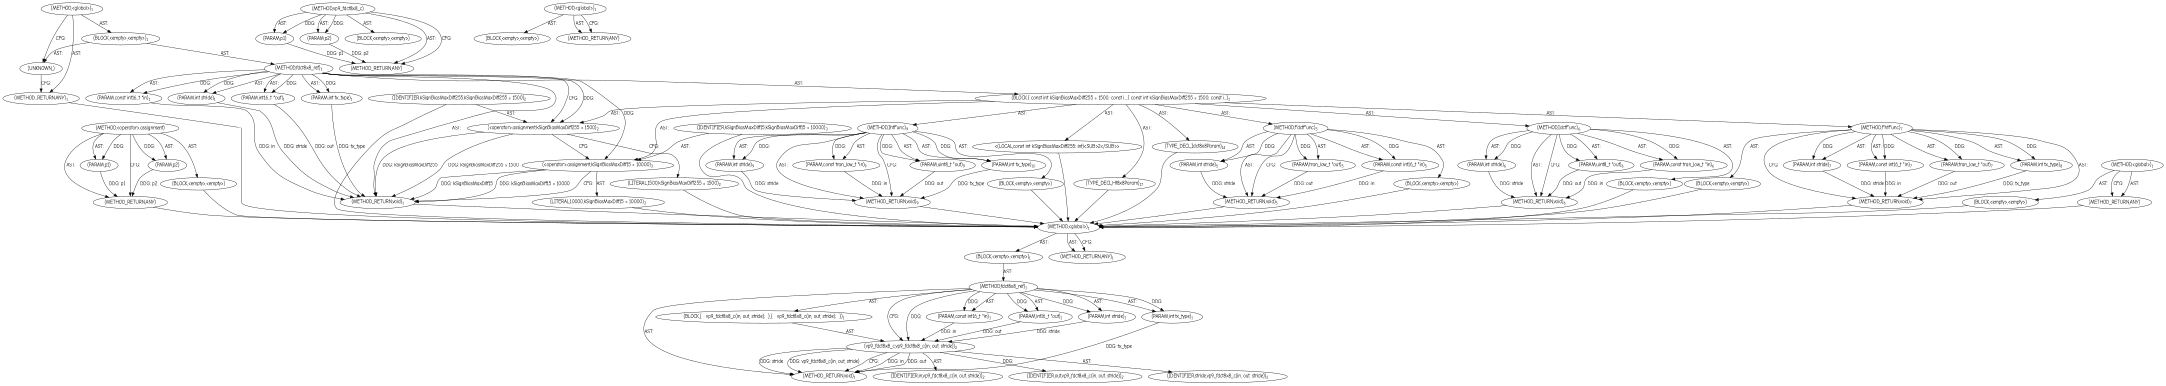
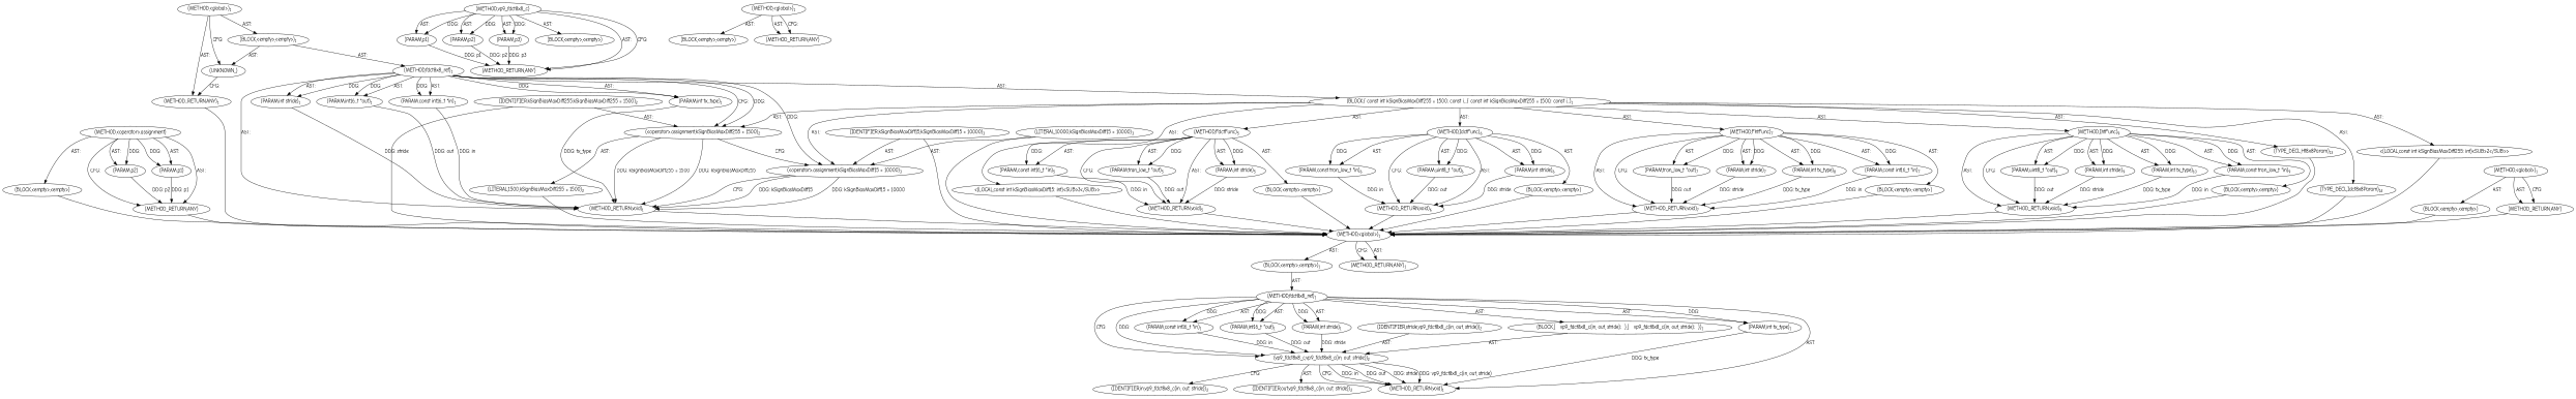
  digraph {
    fontname="Comic Neue"
    node [fontname="Comic Neue"]
    edge [fontname="Comic Neue"]
    n1 [label=<(METHOD,&lt;global&gt;)<SUB>1</SUB>>]
    n2 [label=<(BLOCK,&lt;empty&gt;,&lt;empty&gt;)<SUB>1</SUB>>]
    n3 [label=<(METHOD_RETURN,ANY)<SUB>1</SUB>>]
    n4 [label=<(METHOD,fdct8x8_ref)<SUB>1</SUB>>]
    n5 [label=<(PARAM,const int16_t *in)<SUB>1</SUB>>]
    n6 [label=<(PARAM,int16_t *out)<SUB>1</SUB>>]
    n7 [label=<(PARAM,int stride)<SUB>1</SUB>>]
    n8 [label=<(PARAM,int tx_type)<SUB>1</SUB>>]
    n9 [label=<(BLOCK,{   vp9_fdct8x8_c(in, out, stride);  },{   vp9_fdct8x8_c(in, out, stride);  })<SUB>1</SUB>>]
    n10 [label=<(vp9_fdct8x8_c,vp9_fdct8x8_c(in, out, stride))<SUB>2</SUB>>]
    n11 [label=<(METHOD_RETURN,void)<SUB>1</SUB>>]
    n12 [label=<(IDENTIFIER,in,vp9_fdct8x8_c(in, out, stride))<SUB>2</SUB>>]
    n13 [label=<(IDENTIFIER,out,vp9_fdct8x8_c(in, out, stride))<SUB>2</SUB>>]
    n14 [label=<(IDENTIFIER,stride,vp9_fdct8x8_c(in, out, stride))<SUB>2</SUB>>]
    n15 [label=<(METHOD,vp9_fdct8x8_c)>]
    n16 [label=<(PARAM,p1)>]
    n17 [label=<(PARAM,p2)>]
+   n18 [label=<(PARAM,p3)>]
    n19 [label=<(BLOCK,&lt;empty&gt;,&lt;empty&gt;)>]
    n20 [label=<(METHOD_RETURN,ANY)>]
    n21 [label=<(METHOD,&lt;global&gt;)<SUB>1</SUB>>]
    n22 [label=<(BLOCK,&lt;empty&gt;,&lt;empty&gt;)>]
    n23 [label=<(METHOD_RETURN,ANY)>]
    n24 [label=<(METHOD,&lt;operator&gt;.assignment)>]
    n25 [label=<(PARAM,p1)>]
    n26 [label=<(PARAM,p2)>]
    n27 [label=<(BLOCK,&lt;empty&gt;,&lt;empty&gt;)>]
    n28 [label=<(METHOD_RETURN,ANY)>]
    n29 [label=<(METHOD,&lt;global&gt;)<SUB>1</SUB>>]
    n30 [label=<(BLOCK,&lt;empty&gt;,&lt;empty&gt;)<SUB>1</SUB>>]
    n31 [label=<(UNKNOWN,,)>]
    n32 [label=<(METHOD_RETURN,ANY)<SUB>1</SUB>>]
    n33 [label=<(METHOD,fdct8x8_ref)<SUB>1</SUB>>]
    n34 [label=<(PARAM,const int16_t *in)<SUB>1</SUB>>]
    n35 [label=<(PARAM,int16_t *out)<SUB>1</SUB>>]
    n36 [label=<(PARAM,int stride)<SUB>1</SUB>>]
    n37 [label=<(PARAM,int tx_type)<SUB>1</SUB>>]
    n38 [label=<(BLOCK,{ const int kSignBiasMaxDiff255 = 1500; const i...,{ const int kSignBiasMaxDiff255 = 1500; const i...)<SUB>1</SUB>>]
    n39 [label=<(&lt;operator&gt;.assignment,kSignBiasMaxDiff255 = 1500)<SUB>2</SUB>>]
    n40 [label=<(&lt;operator&gt;.assignment,kSignBiasMaxDiff15 = 10000)<SUB>3</SUB>>]
    n41 [label=<(METHOD_RETURN,void)<SUB>1</SUB>>]
    n42 [label="<(LOCAL,const int kSignBiasMaxDiff255: int)<SUB>2</SUB>>"]
+   n43 [label="<(LOCAL,const int kSignBiasMaxDiff15: int)<SUB>3</SUB>>"]
    n44 [label=<(METHOD,FdctFunc)<SUB>5</SUB>>]
    n45 [label=<(METHOD,IdctFunc)<SUB>6</SUB>>]
    n46 [label=<(METHOD,FhtFunc)<SUB>7</SUB>>]
    n47 [label=<(METHOD,IhtFunc)<SUB>9</SUB>>]
-   n48 [label=<(TYPE_DECL,Ht8x8Param)<SUB>17</SUB>>]
+   n48 [label=<(TYPE_DECL,Ht8x8Param)<SUB>13</SUB>>]
    n49 [label=<(TYPE_DECL,Idct8x8Param)<SUB>14</SUB>>]
    n50 [label=<(LITERAL,1500,kSignBiasMaxDiff255 = 1500)<SUB>2</SUB>>]
    n51 [label=<(LITERAL,10000,kSignBiasMaxDiff15 = 10000)<SUB>3</SUB>>]
    n52 [label=<(PARAM,const int16_t *in)<SUB>5</SUB>>]
    n53 [label=<(PARAM,tran_low_t *out)<SUB>5</SUB>>]
    n54 [label=<(PARAM,int stride)<SUB>5</SUB>>]
    n55 [label=<(BLOCK,&lt;empty&gt;,&lt;empty&gt;)>]
    n56 [label=<(METHOD_RETURN,void)<SUB>5</SUB>>]
    n57 [label=<(PARAM,const tran_low_t *in)<SUB>6</SUB>>]
    n58 [label=<(PARAM,uint8_t *out)<SUB>6</SUB>>]
    n59 [label=<(PARAM,int stride)<SUB>6</SUB>>]
    n60 [label=<(BLOCK,&lt;empty&gt;,&lt;empty&gt;)>]
    n61 [label=<(METHOD_RETURN,void)<SUB>6</SUB>>]
    n62 [label=<(PARAM,const int16_t *in)<SUB>7</SUB>>]
    n63 [label=<(PARAM,tran_low_t *out)<SUB>7</SUB>>]
    n64 [label=<(PARAM,int stride)<SUB>7</SUB>>]
    n65 [label=<(PARAM,int tx_type)<SUB>8</SUB>>]
    n66 [label=<(BLOCK,&lt;empty&gt;,&lt;empty&gt;)>]
    n67 [label=<(METHOD_RETURN,void)<SUB>7</SUB>>]
    n68 [label=<(PARAM,const tran_low_t *in)<SUB>9</SUB>>]
    n69 [label=<(PARAM,uint8_t *out)<SUB>9</SUB>>]
    n70 [label=<(PARAM,int stride)<SUB>9</SUB>>]
    n71 [label=<(PARAM,int tx_type)<SUB>10</SUB>>]
    n72 [label=<(BLOCK,&lt;empty&gt;,&lt;empty&gt;)>]
    n73 [label=<(METHOD_RETURN,void)<SUB>9</SUB>>]
    n74 [label=<(IDENTIFIER,kSignBiasMaxDiff255,kSignBiasMaxDiff255 = 1500)<SUB>2</SUB>>]
    n75 [label=<(IDENTIFIER,kSignBiasMaxDiff15,kSignBiasMaxDiff15 = 10000)<SUB>3</SUB>>]
    n76 [label=<(METHOD,&lt;global&gt;)<SUB>1</SUB>>]
    n77 [label=<(BLOCK,&lt;empty&gt;,&lt;empty&gt;)>]
    n78 [label=<(METHOD_RETURN,ANY)>]
    n1 -> n2 [label="AST: "]
    n1 -> n3 [label="AST: "]
    n1 -> n3 [label="CFG: "]
    n2 -> n4 [label="AST: "]
    n4 -> n5 [label="AST: "]
    n4 -> n5 [label="DDG: "]
    n4 -> n6 [label="AST: "]
    n4 -> n6 [label="DDG: "]
    n4 -> n7 [label="AST: "]
    n4 -> n7 [label="DDG: "]
    n4 -> n8 [label="AST: "]
    n4 -> n8 [label="DDG: "]
    n4 -> n9 [label="AST: "]
    n4 -> n10 [label="CFG: "]
    n4 -> n10 [label="DDG: "]
    n4 -> n11 [label="AST: "]
    n5 -> n10 [label="DDG: in"]
    n6 -> n10 [label="DDG: out"]
    n7 -> n10 [label="DDG: stride"]
    n8 -> n11 [label="DDG: tx_type"]
    n9 -> n10 [label="AST: "]
    n10 -> n11 [label="CFG: "]
    n10 -> n11 [label="DDG: in"]
    n10 -> n11 [label="DDG: out"]
    n10 -> n11 [label="DDG: stride"]
    n10 -> n11 [label="DDG: vp9_fdct8x8_c(in, out, stride)"]
-   n10 -> n12 [label="AST: "]
-   n10 -> n13 [label="DDG: "]
-   n10 -> n14 [label="AST: "]
+   n10 -> n12 [label="CFG: "]
+   n10 -> n13 [label="AST: "]
+   n14 -> n10 [label="AST: "]
    n15 -> n16 [label="AST: "]
    n15 -> n16 [label="DDG: "]
    n15 -> n17 [label="AST: "]
    n15 -> n17 [label="DDG: "]
+   n15 -> n18 [label="AST: "]
+   n15 -> n18 [label="DDG: "]
    n15 -> n19 [label="AST: "]
    n15 -> n20 [label="AST: "]
    n15 -> n20 [label="CFG: "]
    n16 -> n20 [label="DDG: p1"]
    n17 -> n20 [label="DDG: p2"]
+   n18 -> n20 [label="DDG: p3"]
    n21 -> n22 [label="AST: "]
    n21 -> n23 [label="AST: "]
    n21 -> n23 [label="CFG: "]
    n24 -> n25 [label="AST: "]
    n24 -> n25 [label="DDG: "]
    n24 -> n26 [label="AST: "]
    n24 -> n26 [label="DDG: "]
    n24 -> n27 [label="AST: "]
    n24 -> n28 [label="AST: "]
    n24 -> n28 [label="CFG: "]
    n25 -> n28 [label="DDG: p1"]
    n26 -> n28 [label="DDG: p2"]
    n27 -> n1
    n28 -> n1
    n29 -> n30 [label="AST: "]
    n29 -> n31 [label="CFG: "]
    n29 -> n32 [label="AST: "]
    n30 -> n31 [label="AST: "]
    n30 -> n33 [label="AST: "]
    n31 -> n32 [label="CFG: "]
    n32 -> n1
    n33 -> n34 [label="AST: "]
    n33 -> n34 [label="DDG: "]
    n33 -> n35 [label="AST: "]
    n33 -> n35 [label="DDG: "]
    n33 -> n36 [label="AST: "]
    n33 -> n36 [label="DDG: "]
    n33 -> n37 [label="AST: "]
    n33 -> n37 [label="DDG: "]
    n33 -> n38 [label="AST: "]
    n33 -> n39 [label="CFG: "]
    n33 -> n39 [label="DDG: "]
    n33 -> n40 [label="DDG: "]
    n33 -> n41 [label="AST: "]
    n34 -> n41 [label="DDG: in"]
    n35 -> n41 [label="DDG: out"]
    n36 -> n41 [label="DDG: stride"]
    n37 -> n41 [label="DDG: tx_type"]
    n38 -> n39 [label="AST: "]
    n38 -> n40 [label="AST: "]
    n38 -> n42 [label="AST: "]
+   n38 -> n43 [label="AST: "]
    n38 -> n44 [label="AST: "]
    n38 -> n45 [label="AST: "]
    n38 -> n46 [label="AST: "]
    n38 -> n47 [label="AST: "]
    n38 -> n48 [label="AST: "]
    n38 -> n49 [label="AST: "]
    n39 -> n40 [label="CFG: "]
    n39 -> n41 [label="DDG: kSignBiasMaxDiff255"]
    n39 -> n41 [label="DDG: kSignBiasMaxDiff255 = 1500"]
-   n39 -> n50 [label="CFG: "]
+   n39 -> n50 [label="AST: "]
    n40 -> n41 [label="CFG: "]
    n40 -> n41 [label="DDG: kSignBiasMaxDiff15"]
    n40 -> n41 [label="DDG: kSignBiasMaxDiff15 = 10000"]
-   n40 -> n51 [label="AST: "]
+   n51 -> n40 [label="AST: "]
    n41 -> n1
    n42 -> n1
+   n43 -> n1
    n44 -> n52 [label="AST: "]
    n44 -> n52 [label="DDG: "]
    n44 -> n53 [label="AST: "]
    n44 -> n53 [label="DDG: "]
    n44 -> n54 [label="AST: "]
    n44 -> n54 [label="DDG: "]
    n44 -> n55 [label="AST: "]
    n44 -> n56 [label="AST: "]
    n44 -> n56 [label="CFG: "]
    n45 -> n57 [label="AST: "]
    n45 -> n57 [label="DDG: "]
    n45 -> n58 [label="AST: "]
    n45 -> n58 [label="DDG: "]
    n45 -> n59 [label="AST: "]
    n45 -> n59 [label="DDG: "]
    n45 -> n60 [label="AST: "]
    n45 -> n61 [label="AST: "]
    n45 -> n61 [label="CFG: "]
    n46 -> n62 [label="AST: "]
    n46 -> n62 [label="DDG: "]
    n46 -> n63 [label="AST: "]
    n46 -> n63 [label="DDG: "]
    n46 -> n64 [label="AST: "]
    n46 -> n64 [label="DDG: "]
    n46 -> n65 [label="AST: "]
    n46 -> n65 [label="DDG: "]
    n46 -> n66 [label="AST: "]
    n46 -> n67 [label="AST: "]
    n46 -> n67 [label="CFG: "]
    n47 -> n68 [label="AST: "]
    n47 -> n68 [label="DDG: "]
    n47 -> n69 [label="AST: "]
    n47 -> n69 [label="DDG: "]
    n47 -> n70 [label="AST: "]
    n47 -> n70 [label="DDG: "]
    n47 -> n71 [label="AST: "]
    n47 -> n71 [label="DDG: "]
    n47 -> n72 [label="AST: "]
    n47 -> n73 [label="AST: "]
    n47 -> n73 [label="CFG: "]
    n48 -> n1
    n49 -> n1
    n50 -> n1
    n51 -> n1
    n52 -> n56 [label="DDG: in"]
    n53 -> n56 [label="DDG: out"]
    n54 -> n56 [label="DDG: stride"]
    n55 -> n1
    n56 -> n1
    n57 -> n61 [label="DDG: in"]
    n58 -> n61 [label="DDG: out"]
    n59 -> n61 [label="DDG: stride"]
    n60 -> n1
    n61 -> n1
    n62 -> n67 [label="DDG: in"]
    n63 -> n67 [label="DDG: out"]
    n64 -> n67 [label="DDG: stride"]
    n65 -> n67 [label="DDG: tx_type"]
    n66 -> n1
    n67 -> n1
    n68 -> n73 [label="DDG: in"]
    n69 -> n73 [label="DDG: out"]
    n70 -> n73 [label="DDG: stride"]
    n71 -> n73 [label="DDG: tx_type"]
    n72 -> n1
    n73 -> n1
    n74 -> n1
    n74 -> n39 [label="AST: "]
    n75 -> n1
    n75 -> n40 [label="AST: "]
    n76 -> n77 [label="AST: "]
    n76 -> n78 [label="AST: "]
    n76 -> n78 [label="CFG: "]
    n77 -> n1
    n78 -> n1
  }
